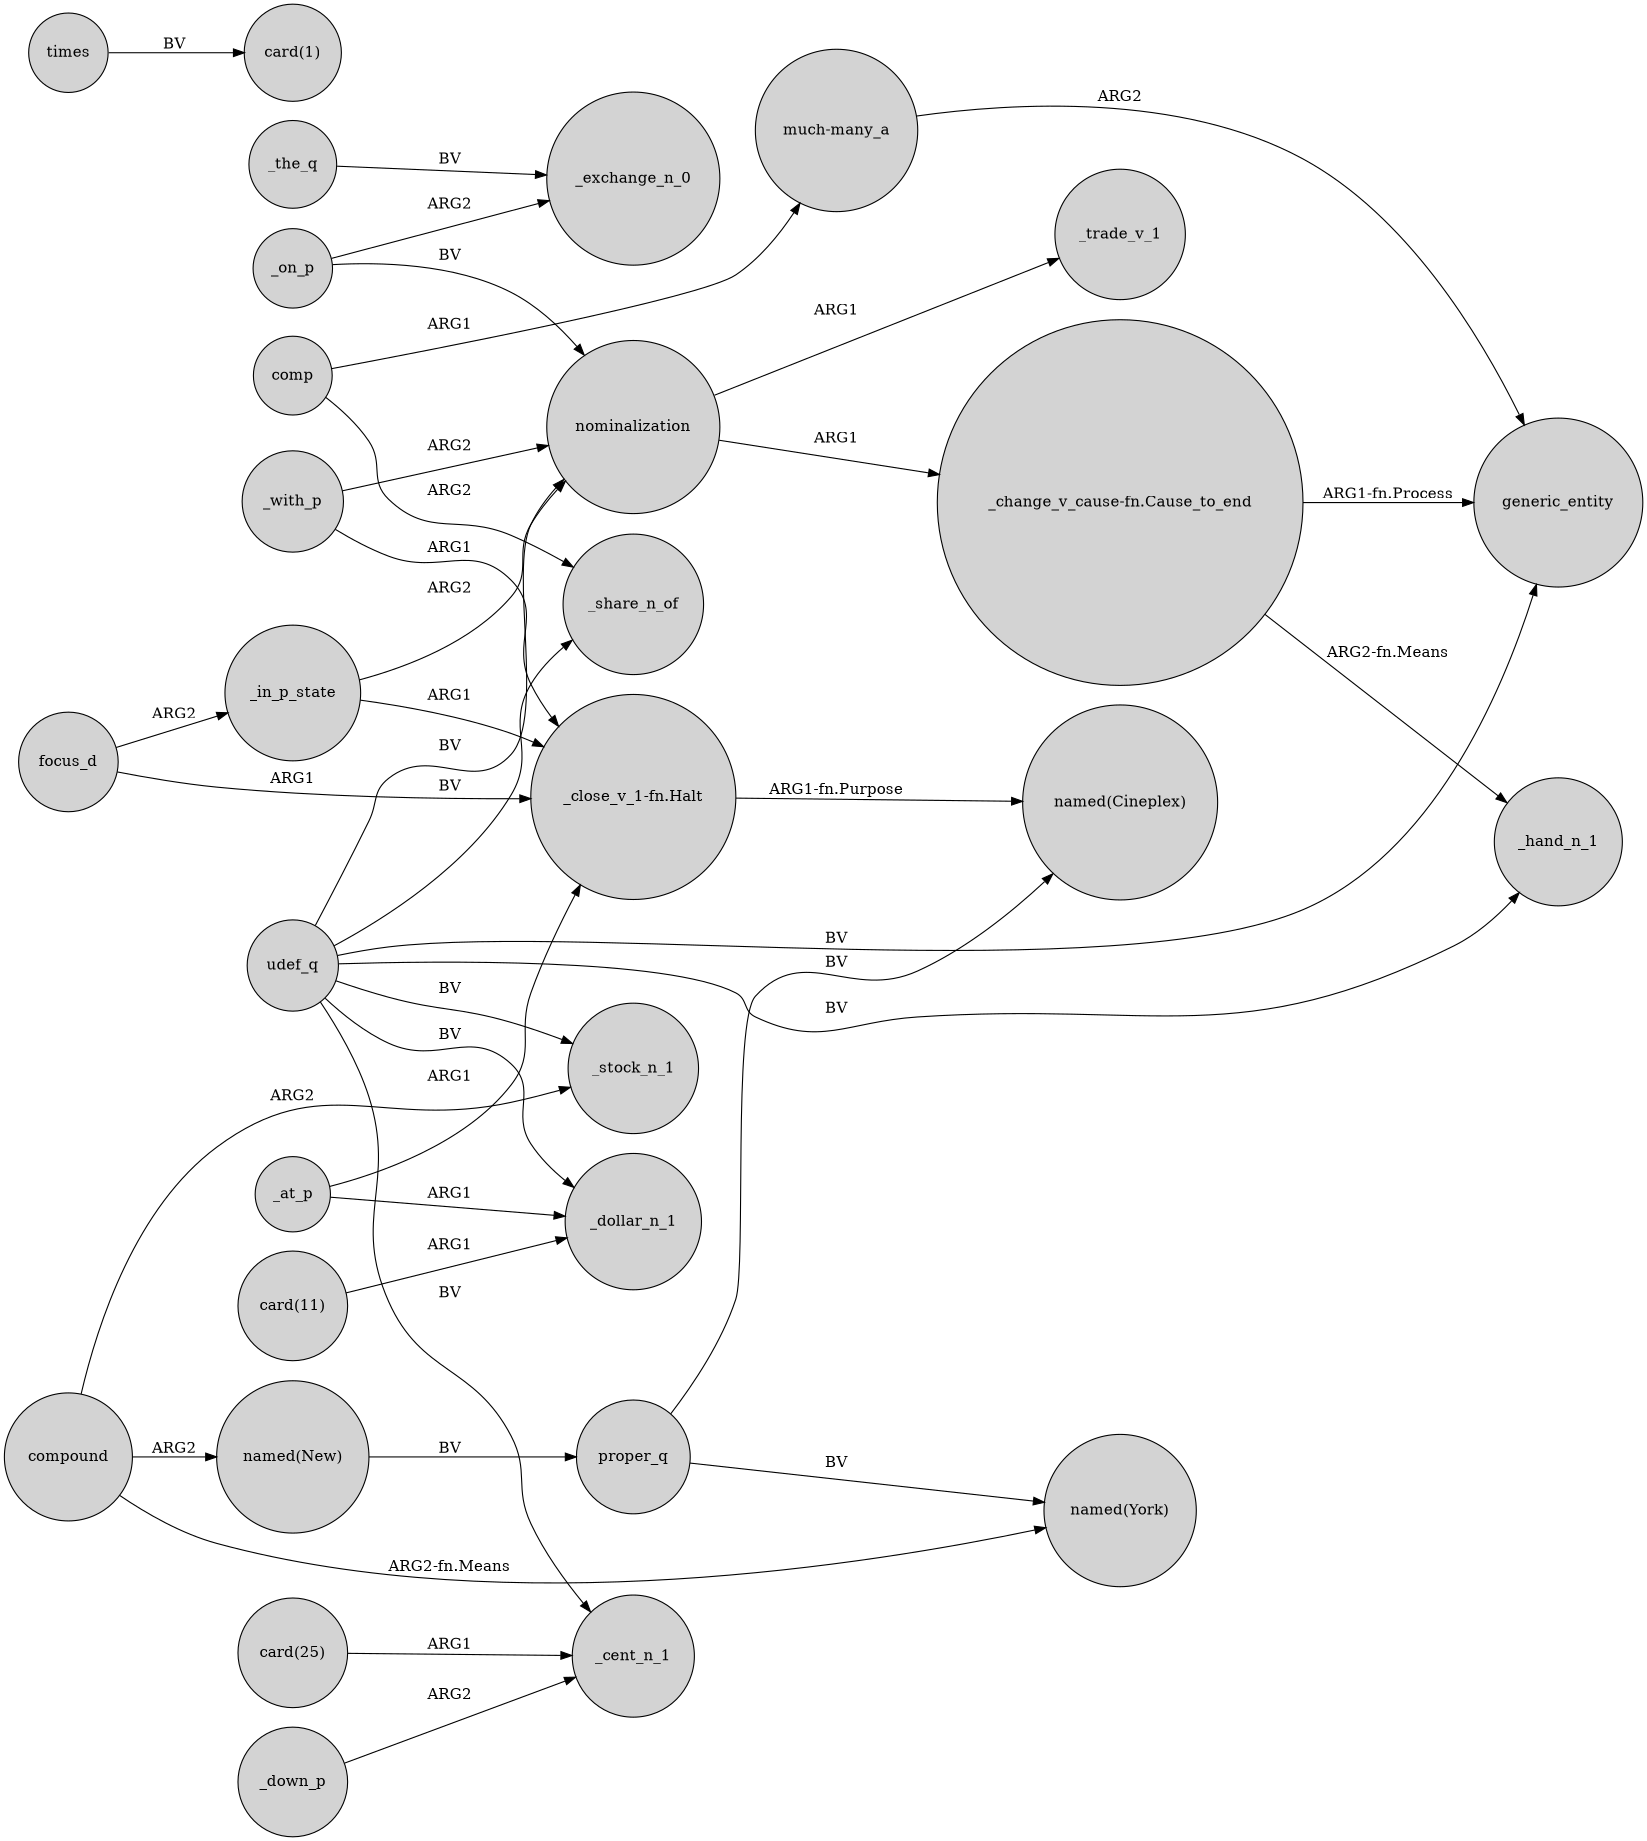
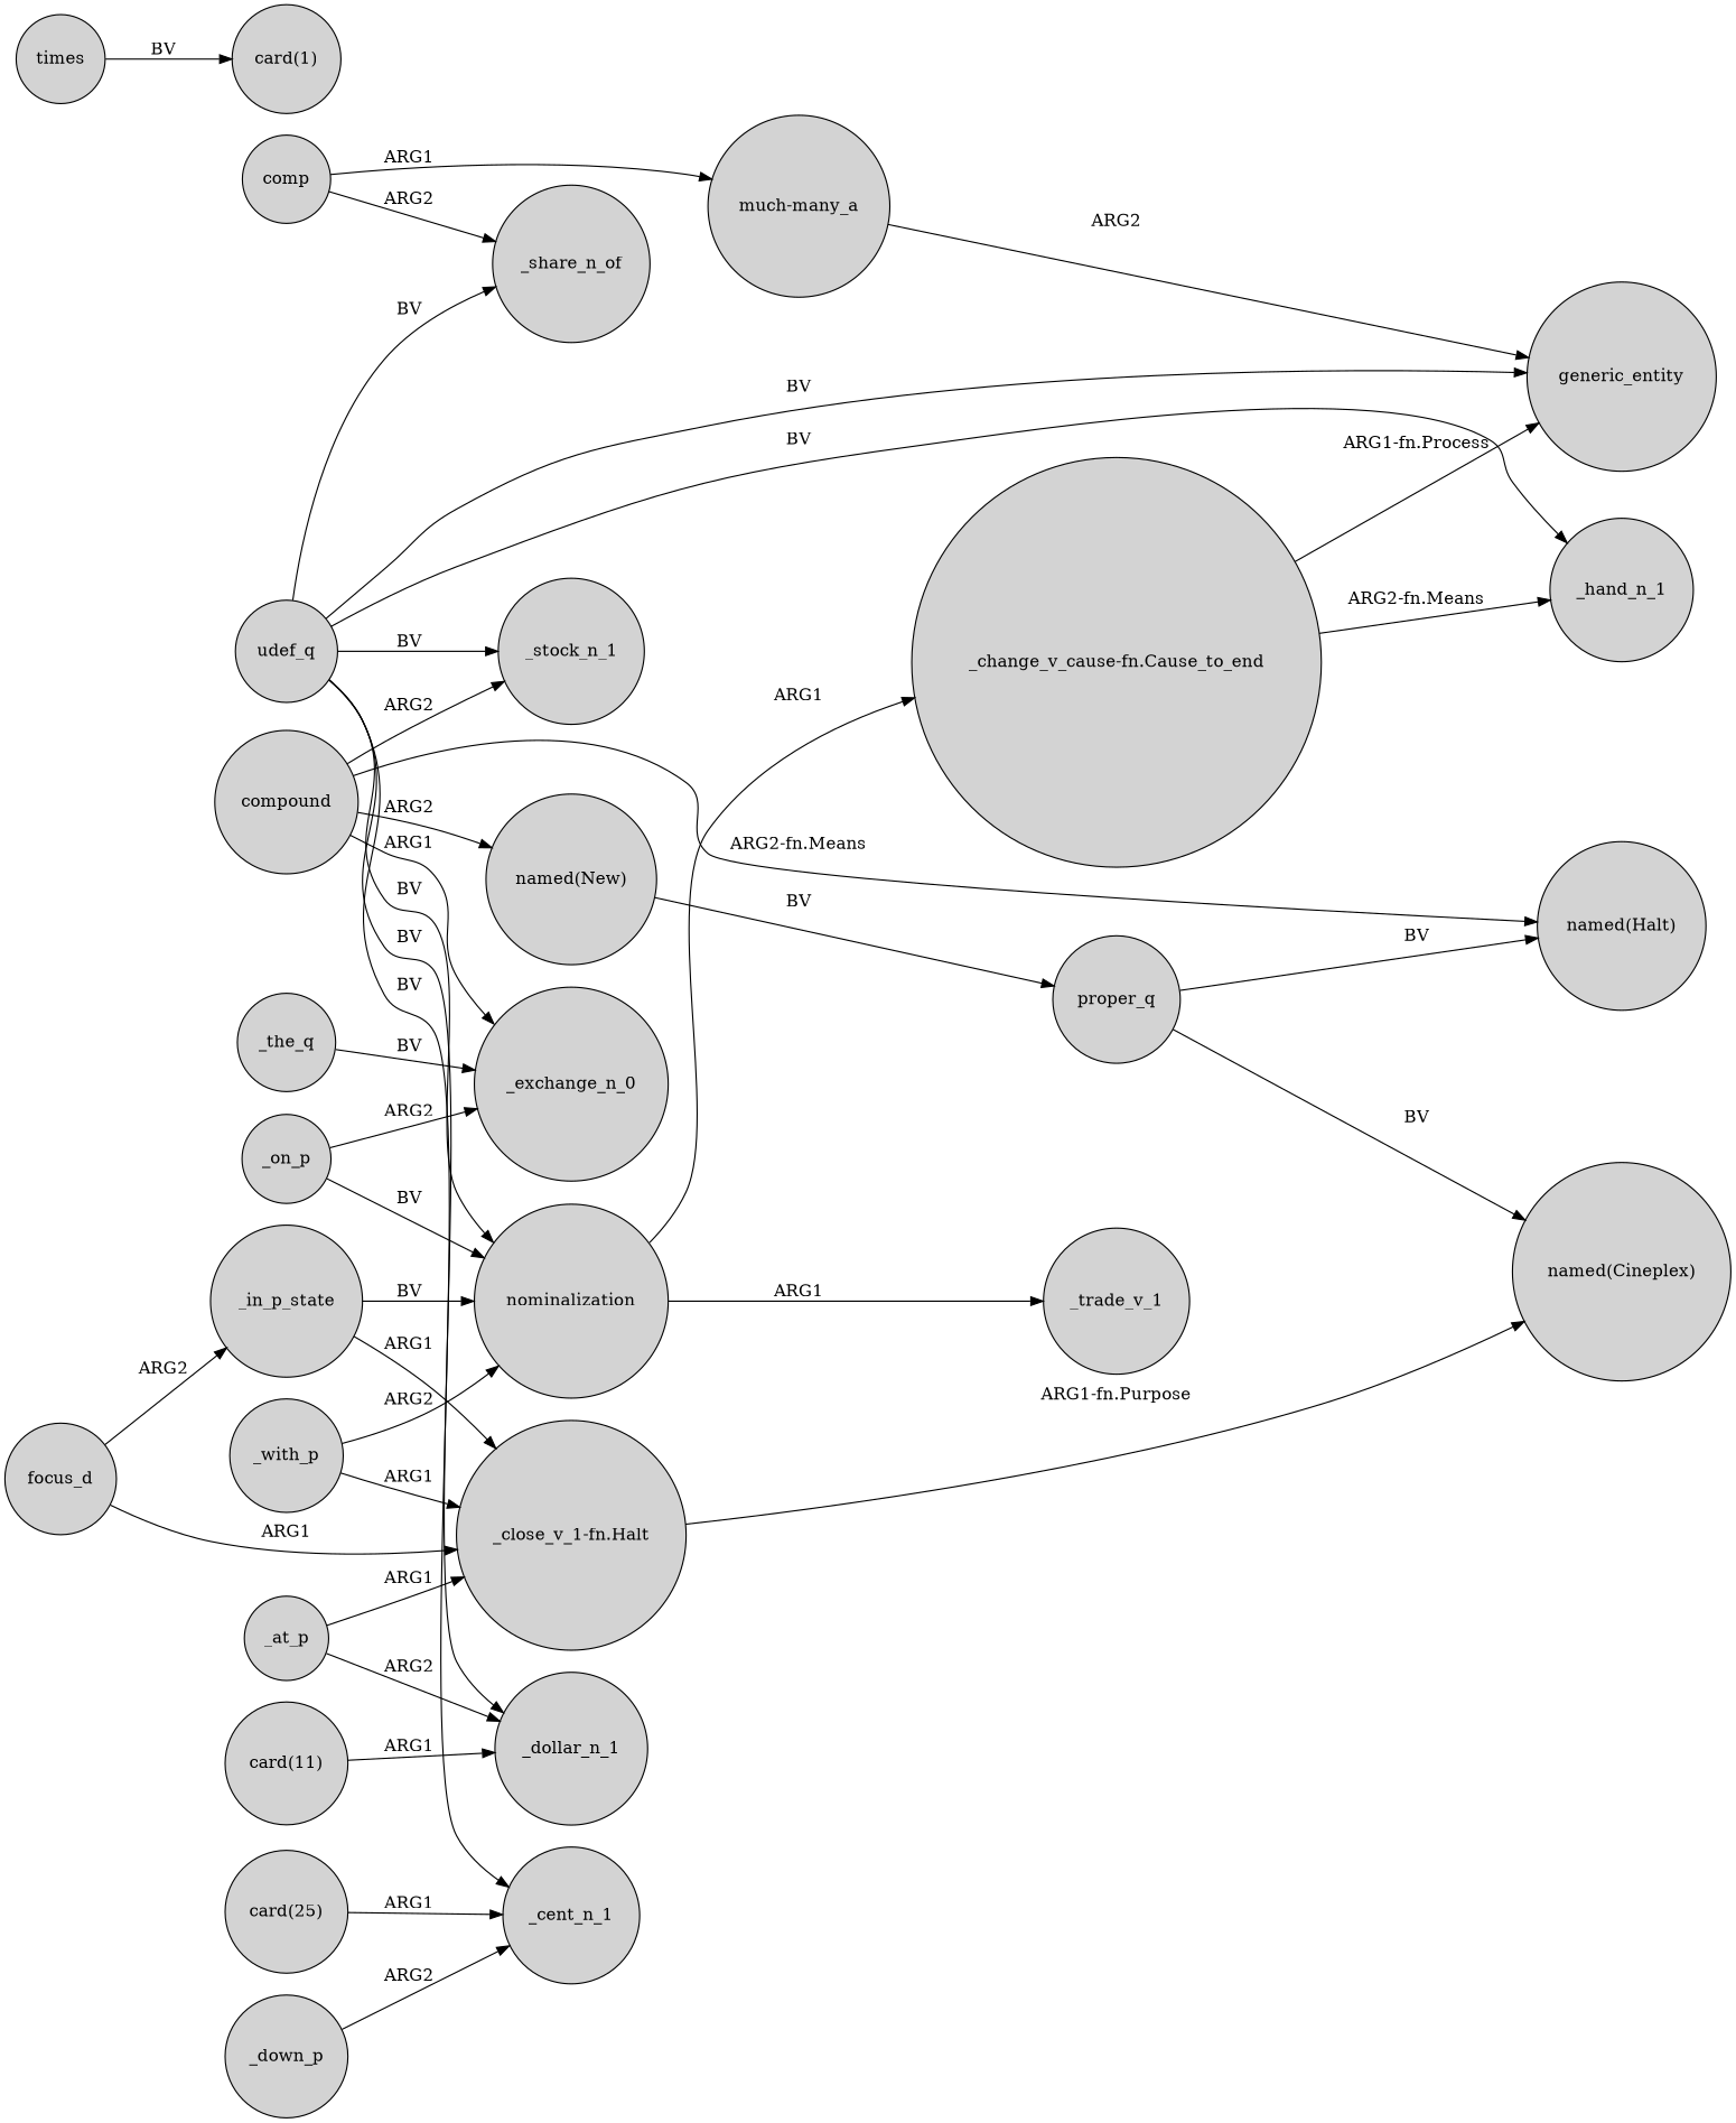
  digraph {
    rankdir=LR
    node [shape=circle style=filled]
    udef_q
    _hand_n_1
    nominalization
    _cent_n_1
    generic_entity
    _dollar_n_1
    _share_n_of
    _stock_n_1
    "_change_v_cause-fn.Cause_to_end"
    _trade_v_1
    _on_p
    n12 [label=_exchange_n_0]
    _in_p_state
    "_close_v_1-fn.Halt"
    "named(Cineplex)"
    proper_q
-   "named(York)"
+   "named(York)" [label="named(Halt)"]
    "named(New)"
    focus_d
    _down_p
    compound
    times
    "card(1)"
    "card(11)"
    comp
    "much-many_a"
    _at_p
    "card(25)"
    _the_q
    _with_p
    udef_q -> _hand_n_1 [label=BV]
    udef_q -> nominalization [label=BV]
    udef_q -> _cent_n_1 [label=BV]
    udef_q -> generic_entity [label=BV]
    udef_q -> _dollar_n_1 [label=BV]
    udef_q -> _share_n_of [label=BV]
    udef_q -> _stock_n_1 [label=BV]
    nominalization -> "_change_v_cause-fn.Cause_to_end" [label=ARG1]
    nominalization -> _trade_v_1 [label=ARG1]
    "_change_v_cause-fn.Cause_to_end" -> _hand_n_1 [label="ARG2-fn.Means"]
    "_change_v_cause-fn.Cause_to_end" -> generic_entity [label="ARG1-fn.Process"]
    _on_p -> nominalization [label=BV]
    _on_p -> n12 [label=ARG2]
-   _in_p_state -> nominalization [label=ARG2]
+   _in_p_state -> nominalization [label=BV]
    _in_p_state -> "_close_v_1-fn.Halt" [label=ARG1]
    "_close_v_1-fn.Halt" -> "named(Cineplex)" [label="ARG1-fn.Purpose"]
    proper_q -> "named(Cineplex)" [label=BV]
    proper_q -> "named(York)" [label=BV]
    "named(New)" -> proper_q [label=BV]
    focus_d -> _in_p_state [label=ARG2]
    focus_d -> "_close_v_1-fn.Halt" [label=ARG1]
    _down_p -> _cent_n_1 [label=ARG2]
    compound -> _stock_n_1 [label=ARG2]
+   compound -> n12 [label=ARG1]
    compound -> "named(York)" [label="ARG2-fn.Means"]
    compound -> "named(New)" [label=ARG2]
    times -> "card(1)" [label=BV]
    "card(11)" -> _dollar_n_1 [label=ARG1]
    comp -> _share_n_of [label=ARG2]
    comp -> "much-many_a" [label=ARG1]
    "much-many_a" -> generic_entity [label=ARG2]
-   _at_p -> _dollar_n_1 [label=ARG1]
+   _at_p -> _dollar_n_1 [label=ARG2]
    _at_p -> "_close_v_1-fn.Halt" [label=ARG1]
    "card(25)" -> _cent_n_1 [label=ARG1]
    _the_q -> n12 [label=BV]
    _with_p -> nominalization [label=ARG2]
    _with_p -> "_close_v_1-fn.Halt" [label=ARG1]
  }
